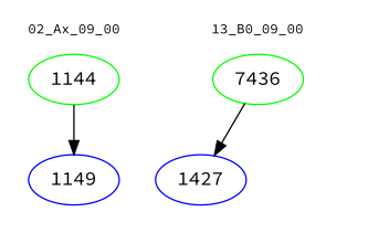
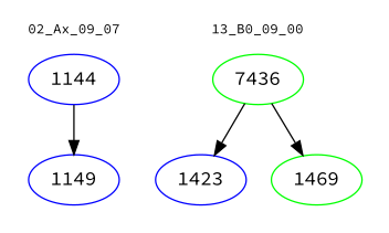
  digraph {
    fontname="Source Code Pro"
    node [color=green fontname="Source Code Pro"]
    edge [color=black fontname="Source Code Pro"]
-   n1 [label=1144]
+   n1 [color=blue label=1144]
    n2 [color=blue label=1149]
    n3 [label=7436]
-   n4 [color=blue label=1427]
+   n4 [color=blue label=1423]
+   n5 [label=1469]
    subgraph cluster_1 {
      color=white
      fontsize=10
-     label="02_Ax_09_00"
+     label="02_Ax_09_07"
      n1
      n2
    }
    subgraph cluster_2 {
      color=white
      fontsize=10
      label="13_B0_09_00"
      n3
      n4
+     n5
    }
    n1 -> n2
    n3 -> n4
+   n3 -> n5
  }
